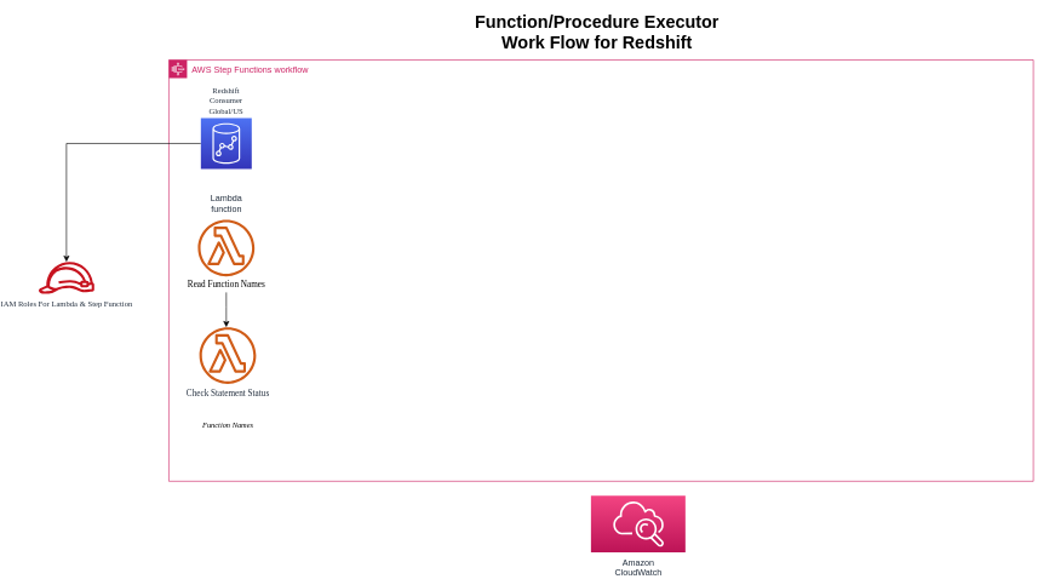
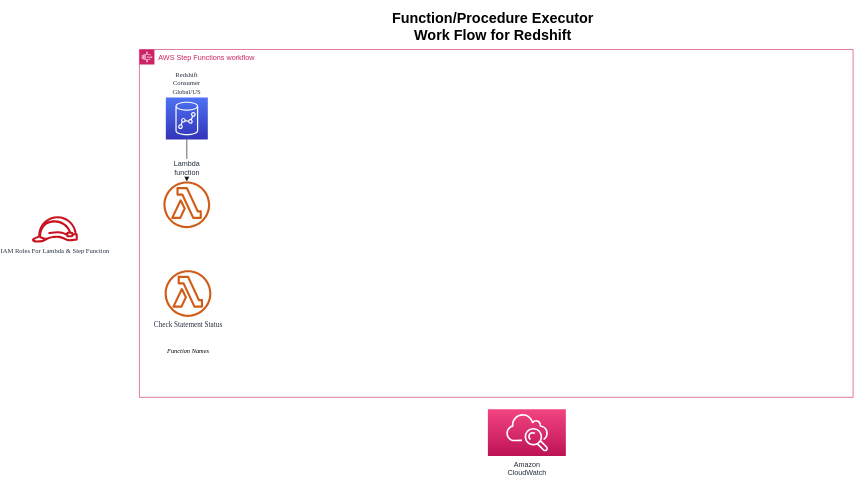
  <mxCell id="0" />
  <mxCell id="1" parent="0" />
  <mxCell id="2" value="Amazon&lt;br&gt;CloudWatch&lt;br&gt;" style="outlineConnect=0;fontColor=#232F3E;gradientColor=#F34482;gradientDirection=north;fillColor=#BC1356;strokeColor=#ffffff;dashed=0;verticalLabelPosition=bottom;verticalAlign=top;align=center;html=1;fontSize=12;fontStyle=0;aspect=fixed;shape=mxgraph.aws4.resourceIcon;resIcon=mxgraph.aws4.cloudwatch;labelBackgroundColor=#ffffff;" parent="1" vertex="1"><mxGeometry x="781" y="680" width="130" height="78" as="geometry" /></mxCell>
  <mxCell id="3" value="&lt;font face=&quot;Verdana&quot; style=&quot;font-size: 11px;&quot;&gt;IAM Roles For Lambda &amp;amp; Step Function&lt;/font&gt;" style="outlineConnect=0;fontColor=#232F3E;gradientColor=none;fillColor=#C7131F;strokeColor=none;dashed=0;verticalLabelPosition=bottom;verticalAlign=top;align=center;html=1;fontSize=12;fontStyle=0;aspect=fixed;pointerEvents=1;shape=mxgraph.aws4.role;labelBackgroundColor=#ffffff;" parent="1" vertex="1"><mxGeometry x="20" y="358" width="78" height="44" as="geometry" /></mxCell>
  <mxCell id="4" value="AWS Step Functions workflow" style="points=[[0,0],[0.25,0],[0.5,0],[0.75,0],[1,0],[1,0.25],[1,0.5],[1,0.75],[1,1],[0.75,1],[0.5,1],[0.25,1],[0,1],[0,0.75],[0,0.5],[0,0.25]];outlineConnect=0;gradientColor=none;html=1;whiteSpace=wrap;fontSize=12;fontStyle=0;container=1;pointerEvents=0;collapsible=0;recursiveResize=0;shape=mxgraph.aws4.group;grIcon=mxgraph.aws4.group_aws_step_functions_workflow;strokeColor=#CD2264;fillColor=none;verticalAlign=top;align=left;spacingLeft=30;fontColor=#CD2264;dashed=0;" vertex="1" parent="1"><mxGeometry x="200" y="80" width="1190" height="580" as="geometry" /></mxCell>
- <mxCell id="5" value="" style="edgeStyle=orthogonalEdgeStyle;rounded=0;orthogonalLoop=1;jettySize=auto;html=1;fontFamily=Verdana;fontSize=12;" edge="1" parent="4" source="6" target="3"><mxGeometry relative="1" as="geometry" /></mxCell>
+ <mxCell id="5" value="" style="edgeStyle=orthogonalEdgeStyle;rounded=0;orthogonalLoop=1;jettySize=auto;html=1;fontFamily=Verdana;fontSize=12;" edge="1" parent="4" source="6" target="10"><mxGeometry relative="1" as="geometry" /></mxCell>
  <mxCell id="6" value="&lt;font style=&quot;font-size: 11px;&quot;&gt;Redshift Consumer Global/US&lt;/font&gt;" style="sketch=0;points=[[0,0,0],[0.25,0,0],[0.5,0,0],[0.75,0,0],[1,0,0],[0,1,0],[0.25,1,0],[0.5,1,0],[0.75,1,0],[1,1,0],[0,0.25,0],[0,0.5,0],[0,0.75,0],[1,0.25,0],[1,0.5,0],[1,0.75,0]];outlineConnect=0;fontColor=#232F3E;gradientColor=#4D72F3;gradientDirection=north;fillColor=#3334B9;strokeColor=#ffffff;dashed=0;verticalLabelPosition=top;verticalAlign=bottom;align=center;fontSize=12;fontStyle=0;aspect=fixed;shape=mxgraph.aws4.resourceIcon;resIcon=mxgraph.aws4.redshift;whiteSpace=wrap;html=1;labelBorderColor=none;labelBackgroundColor=none;fontFamily=Verdana;horizontal=1;labelPosition=center;" vertex="1" parent="4"><mxGeometry x="44" y="80" width="70" height="70" as="geometry" /></mxCell>
  <mxCell id="7" value="&lt;p style=&quot;margin-top: 0pt; margin-bottom: 0pt; margin-left: 0in; direction: ltr; unicode-bidi: embed; word-break: normal;&quot;&gt;&lt;font face=&quot;Verdana&quot;&gt;Check Statement Status&lt;/font&gt;&lt;/p&gt;&lt;br/&gt;&lt;br/&gt;&lt;p style=&quot;margin-top: 0pt; margin-bottom: 0pt; margin-left: 0in; direction: ltr; unicode-bidi: embed; word-break: normal;&quot;&gt;&lt;span style=&quot;font-size: 8pt; color: black; font-style: italic;&quot;&gt;&lt;font face=&quot;Verdana&quot;&gt;Function Names&lt;/font&gt;&lt;/span&gt;&lt;/p&gt;" style="outlineConnect=0;fontColor=#232F3E;gradientColor=none;fillColor=#D05C17;strokeColor=none;dashed=0;verticalLabelPosition=bottom;verticalAlign=top;align=center;html=1;fontSize=12;fontStyle=0;aspect=fixed;pointerEvents=1;shape=mxgraph.aws4.lambda_function;labelBackgroundColor=#ffffff;" vertex="1" parent="4"><mxGeometry x="42" y="368" width="78" height="78" as="geometry" /></mxCell>
- <mxCell id="8" value="" style="edgeStyle=orthogonalEdgeStyle;rounded=0;orthogonalLoop=1;jettySize=auto;html=1;fontFamily=Verdana;fontSize=12;" edge="1" parent="4" source="9" target="7"><mxGeometry relative="1" as="geometry"><Array as="points"><mxPoint x="79" y="340" /><mxPoint x="79" y="340" /></Array></mxGeometry></mxCell>
- <mxCell id="9" value="Read Function Names" style="text;strokeColor=none;align=center;fillColor=none;verticalAlign=middle;rounded=0;fontSize=12;fontFamily=Verdana;html=1;" vertex="1" parent="4"><mxGeometry x="9" y="298" width="140" height="22" as="geometry" /></mxCell>
  <mxCell id="10" value="Lambda&lt;br&gt;function" style="outlineConnect=0;fontColor=#232F3E;gradientColor=none;fillColor=#D05C17;strokeColor=none;dashed=0;verticalLabelPosition=top;verticalAlign=bottom;align=center;html=1;fontSize=12;fontStyle=0;aspect=fixed;pointerEvents=1;shape=mxgraph.aws4.lambda_function;labelBackgroundColor=#ffffff;labelPosition=center;spacingTop=3;spacingBottom=6;" parent="4" vertex="1"><mxGeometry x="40" y="220" width="78" height="78" as="geometry" /></mxCell>
  <mxCell id="11" value="&lt;h1&gt;&lt;b&gt;Function/Procedure Executor Work Flow for Redshift&lt;/b&gt;&lt;/h1&gt;&lt;div&gt;&lt;b&gt;&lt;br&gt;&lt;/b&gt;&lt;/div&gt;" style="text;strokeColor=none;align=center;fillColor=none;html=1;verticalAlign=middle;whiteSpace=wrap;rounded=0;" vertex="1" parent="1"><mxGeometry x="611.5" y="20" width="355" height="60" as="geometry" /></mxCell>
